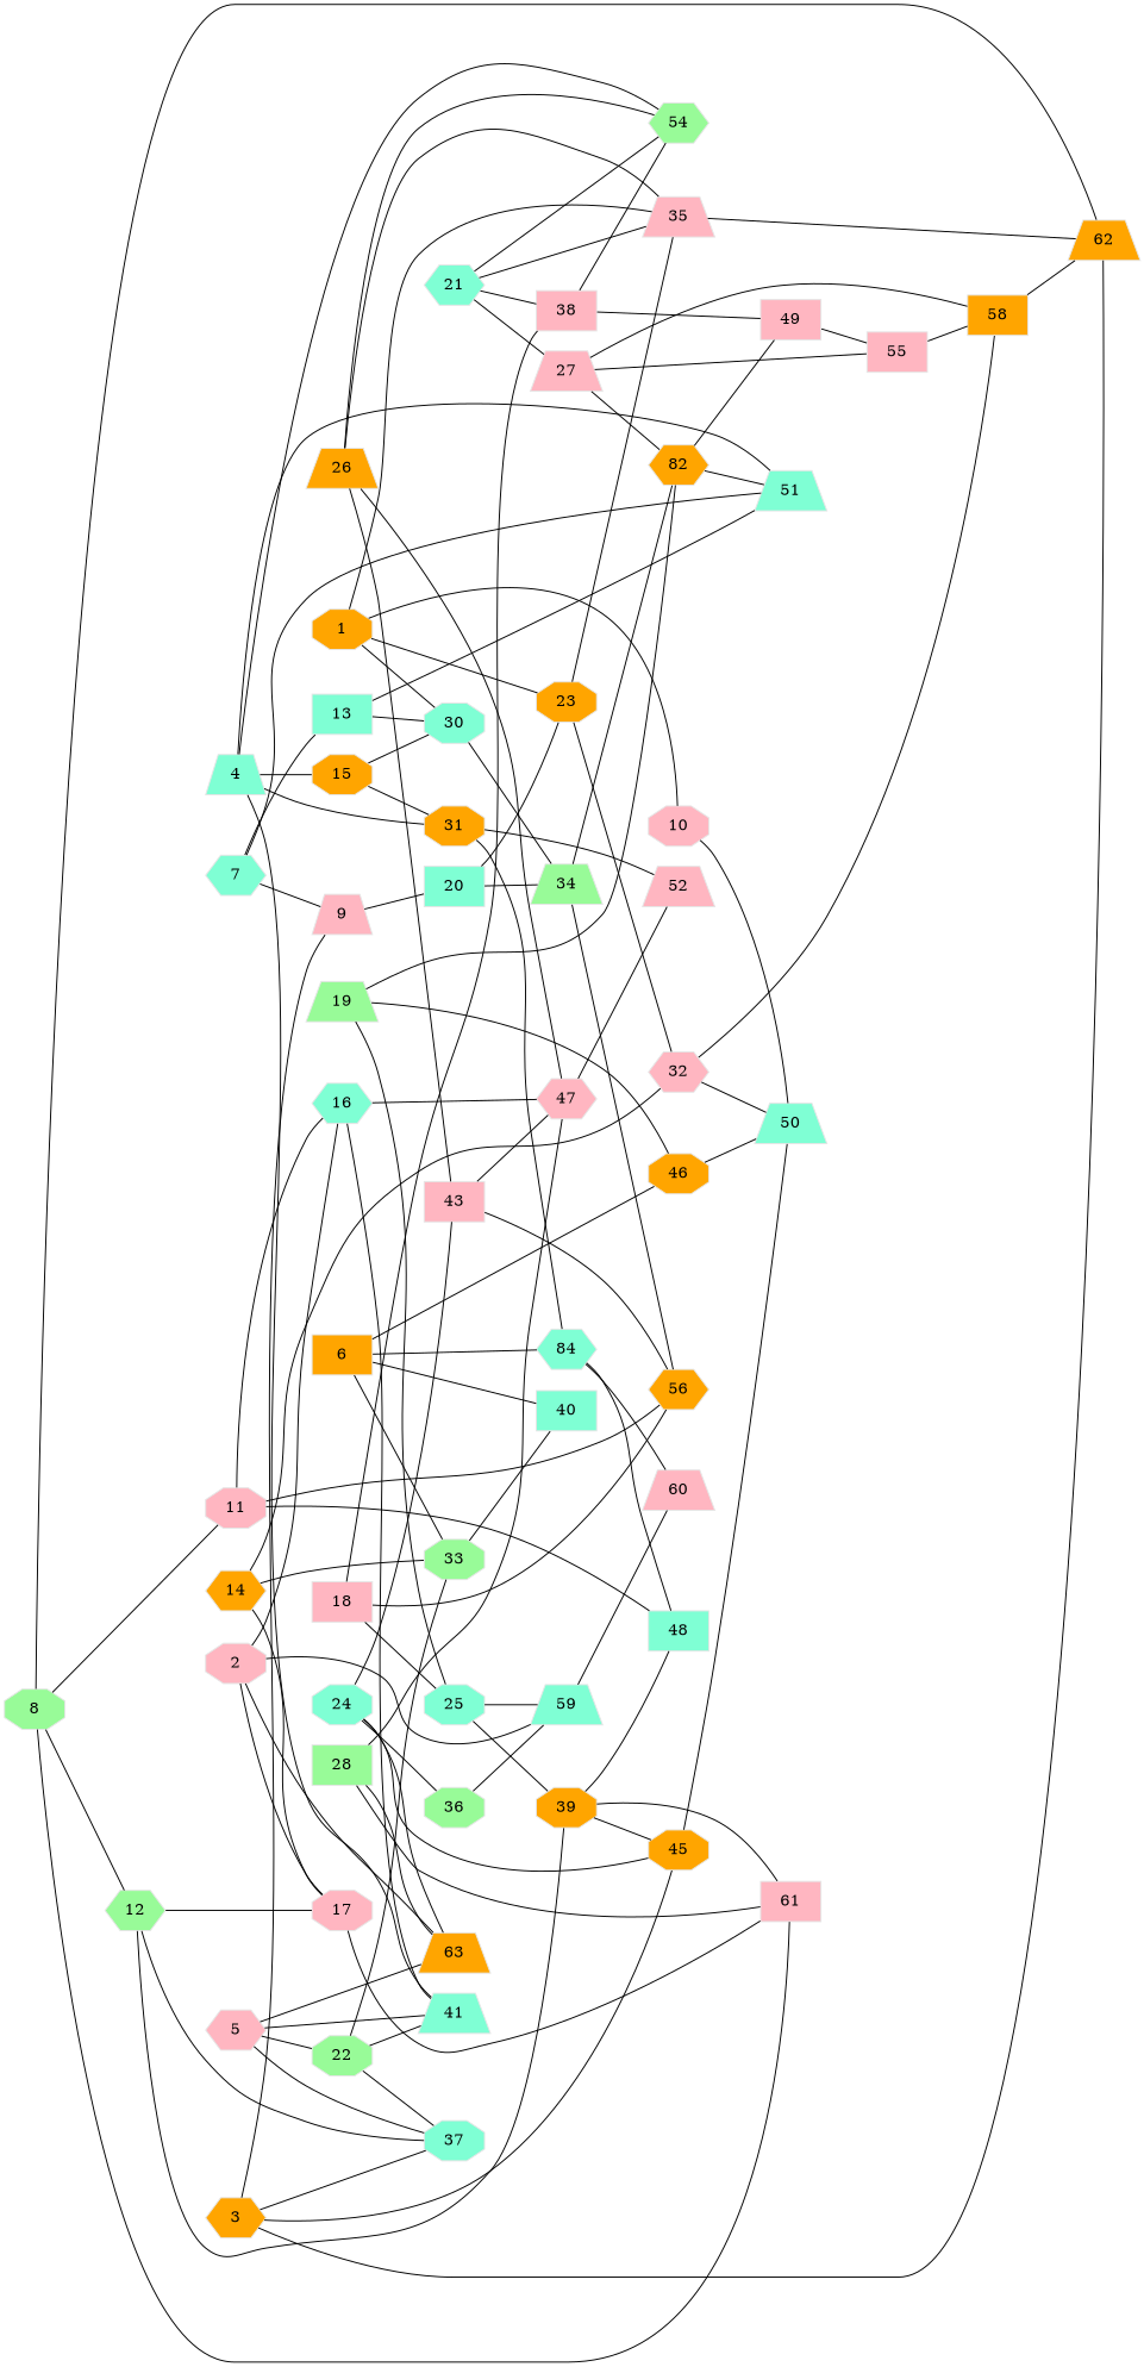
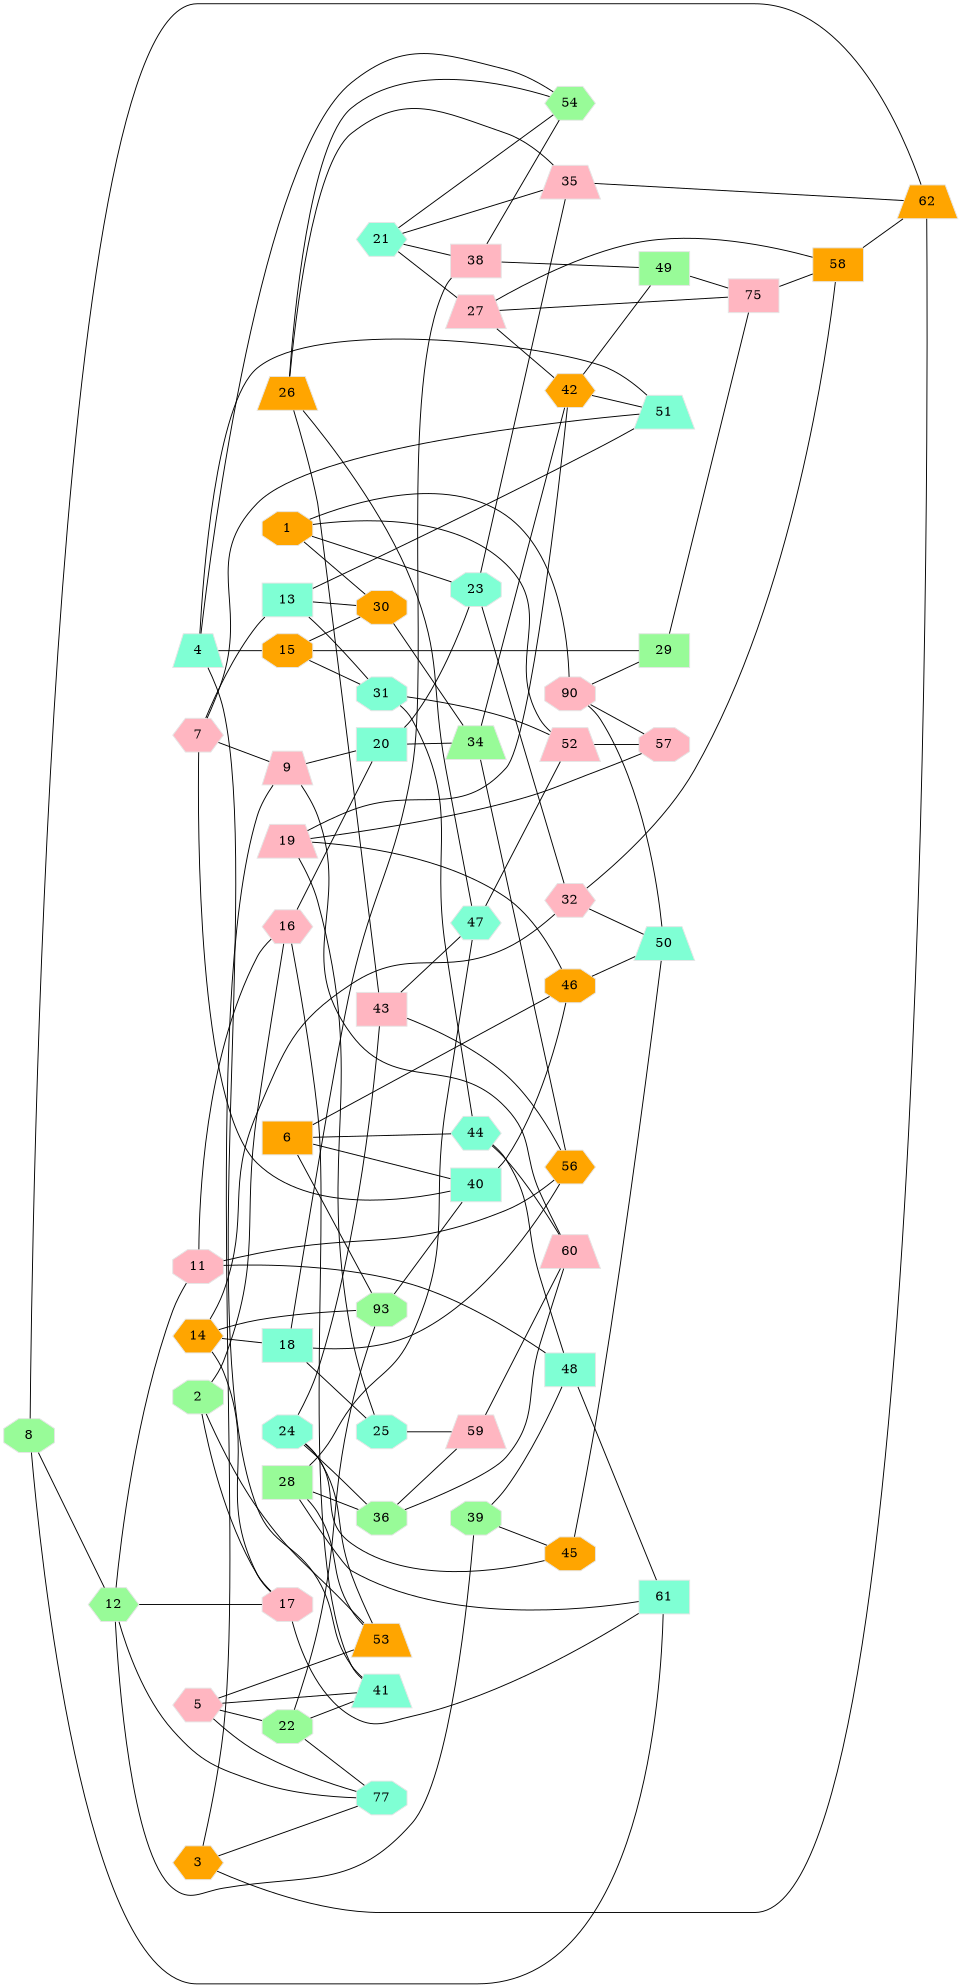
  graph {
    rankdir=LR
    node [color=gray90 fillcolor=aquamarine shape=octagon style=filled]
    1 [fillcolor=orange]
-   10 [fillcolor=lightpink]
-   23 [fillcolor=orange]
-   30
+   10 [fillcolor=lightpink label=90]
+   23
+   30 [fillcolor=orange]
    52 [fillcolor=lightpink shape=trapezium]
+   29 [fillcolor=palegreen shape=box]
    50 [shape=trapezium]
+   57 [fillcolor=lightpink]
    32 [fillcolor=lightpink shape=hexagon]
    35 [fillcolor=lightpink shape=trapezium]
    34 [fillcolor=palegreen shape=trapezium]
-   2 [fillcolor=lightpink]
-   16 [shape=hexagon]
+   2 [fillcolor=palegreen]
+   16 [fillcolor=lightpink shape=hexagon]
    17 [fillcolor=lightpink]
-   53 [fillcolor=orange shape=trapezium label=63]
-   59 [shape=trapezium]
+   53 [fillcolor=orange shape=trapezium]
+   59 [fillcolor=lightpink shape=trapezium]
    41 [shape=trapezium]
    20 [shape=box]
-   61 [fillcolor=lightpink shape=box]
+   61 [shape=box]
    60 [fillcolor=lightpink shape=trapezium]
    3 [fillcolor=orange shape=hexagon]
    9 [fillcolor=lightpink shape=trapezium]
-   37
+   37 [label=77]
    45 [fillcolor=orange]
    62 [fillcolor=orange shape=trapezium]
    4 [shape=trapezium]
    15 [fillcolor=orange]
    51 [shape=trapezium]
    54 [fillcolor=palegreen shape=hexagon]
-   31 [fillcolor=orange]
+   31
    5 [fillcolor=lightpink shape=hexagon]
    22 [fillcolor=palegreen]
-   33 [fillcolor=palegreen]
+   33 [fillcolor=palegreen label=93]
    6 [fillcolor=orange shape=box]
    40 [shape=box]
-   44 [shape=hexagon label=84]
+   44 [shape=hexagon]
    46 [fillcolor=orange]
    48 [shape=box]
-   7 [shape=hexagon]
+   7 [fillcolor=lightpink shape=hexagon]
    13 [shape=box]
    8 [fillcolor=palegreen]
    11 [fillcolor=lightpink]
    12 [fillcolor=palegreen shape=hexagon]
    56 [fillcolor=orange shape=hexagon]
-   39 [fillcolor=orange]
-   55 [fillcolor=lightpink shape=box]
+   39 [fillcolor=palegreen]
+   55 [fillcolor=lightpink shape=box label=75]
    14 [fillcolor=orange shape=hexagon]
-   18 [fillcolor=lightpink shape=box]
+   18 [shape=box]
    25
    38 [fillcolor=lightpink shape=box]
    58 [fillcolor=orange shape=box]
-   49 [fillcolor=lightpink shape=box]
-   19 [fillcolor=palegreen shape=trapezium]
-   42 [fillcolor=orange shape=hexagon label=82]
+   49 [fillcolor=palegreen shape=box]
+   19 [fillcolor=lightpink shape=trapezium]
+   42 [fillcolor=orange shape=hexagon]
    21 [shape=hexagon]
    27 [fillcolor=lightpink shape=trapezium]
    24
    36 [fillcolor=palegreen]
    43 [fillcolor=lightpink shape=box]
-   47 [fillcolor=lightpink shape=hexagon]
+   47 [shape=hexagon]
    26 [fillcolor=orange shape=trapezium]
    28 [fillcolor=palegreen shape=box]
    1 -- 10
    1 -- 23
    1 -- 30
-   1 -- 35
+   1 -- 52
+   10 -- 29
    10 -- 50
+   10 -- 57
    23 -- 32
    23 -- 35
    30 -- 34
+   52 -- 57
+   29 -- 55
    32 -- 50
    32 -- 58
    35 -- 62
    34 -- 56
    34 -- 42
    2 -- 16
    2 -- 17
    2 -- 53
-   2 -- 59
    16 -- 41
-   16 -- 47
+   16 -- 20
    17 -- 61
    59 -- 60
    20 -- 23
    20 -- 34
    3 -- 9
    3 -- 37
-   3 -- 45
    3 -- 62
    9 -- 20
+   9 -- 60
    45 -- 50
    4 -- 41
    4 -- 15
    4 -- 51
    4 -- 54
    15 -- 30
+   15 -- 29
    15 -- 31
    31 -- 52
    31 -- 44
    5 -- 53
    5 -- 41
    5 -- 37
    5 -- 22
    22 -- 41
    22 -- 37
    22 -- 33
    33 -- 40
    6 -- 33
    6 -- 40
    6 -- 44
    6 -- 46
+   40 -- 46
    44 -- 60
    44 -- 48
    46 -- 50
-   39 -- 61
+   48 -- 61
    7 -- 9
    7 -- 51
+   7 -- 40
    7 -- 13
    13 -- 30
    13 -- 51
-   4 -- 31
+   13 -- 31
    8 -- 61
    8 -- 62
-   8 -- 11
+   12 -- 11
    8 -- 12
    11 -- 16
    11 -- 48
    11 -- 56
    12 -- 17
    12 -- 37
    12 -- 39
    39 -- 45
    39 -- 48
    55 -- 58
    14 -- 32
    14 -- 17
    14 -- 33
+   14 -- 18
    18 -- 56
    18 -- 25
    18 -- 38
    25 -- 59
-   25 -- 39
    38 -- 54
    38 -- 49
    58 -- 62
    49 -- 55
+   19 -- 57
    19 -- 46
    19 -- 25
    19 -- 42
    42 -- 51
    42 -- 49
    21 -- 35
    21 -- 54
    21 -- 38
    21 -- 27
    27 -- 55
    27 -- 58
    27 -- 42
    24 -- 53
    24 -- 45
    24 -- 36
    24 -- 43
    36 -- 59
+   36 -- 60
    43 -- 56
    43 -- 47
    47 -- 52
    26 -- 35
    26 -- 54
    26 -- 43
    26 -- 47
    28 -- 53
    28 -- 61
+   28 -- 36
    28 -- 47
  }
